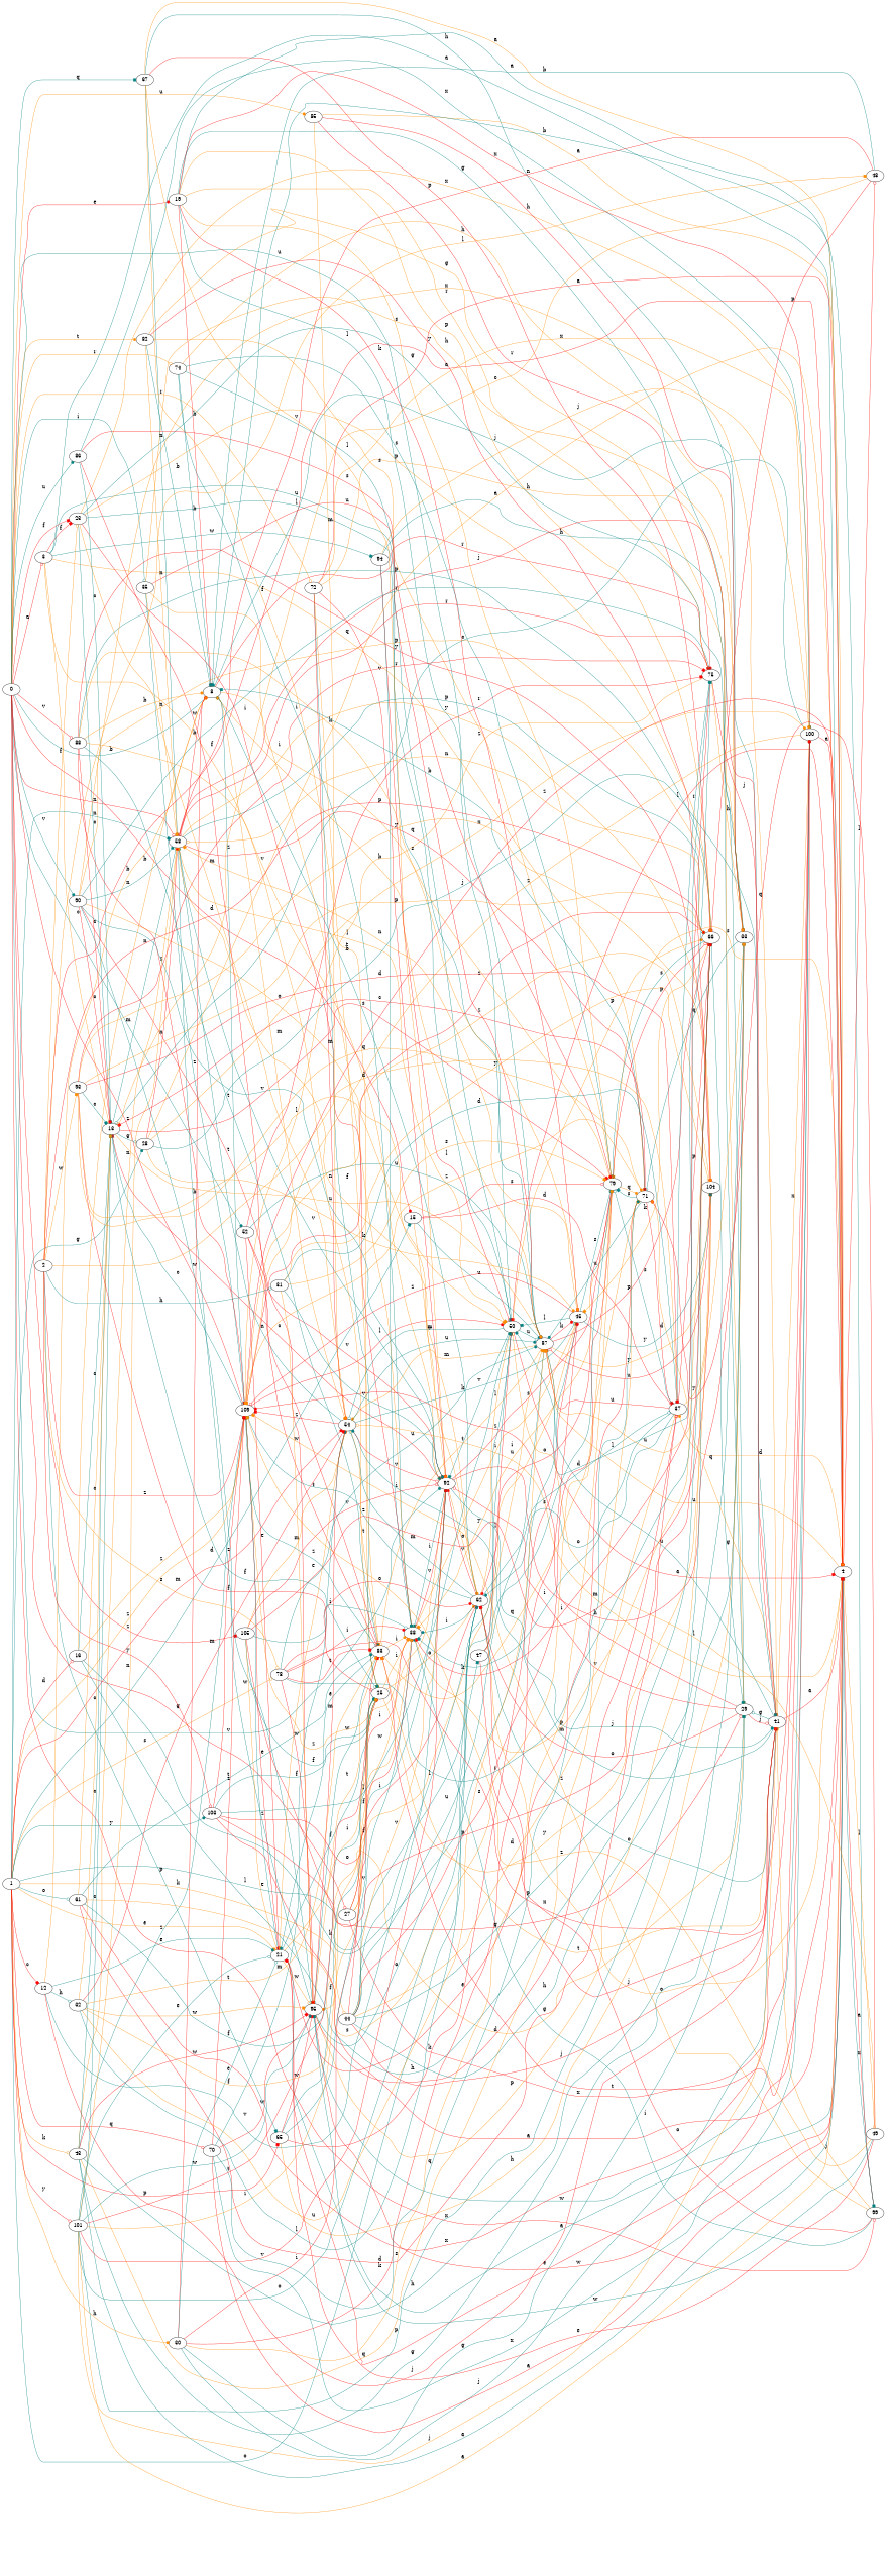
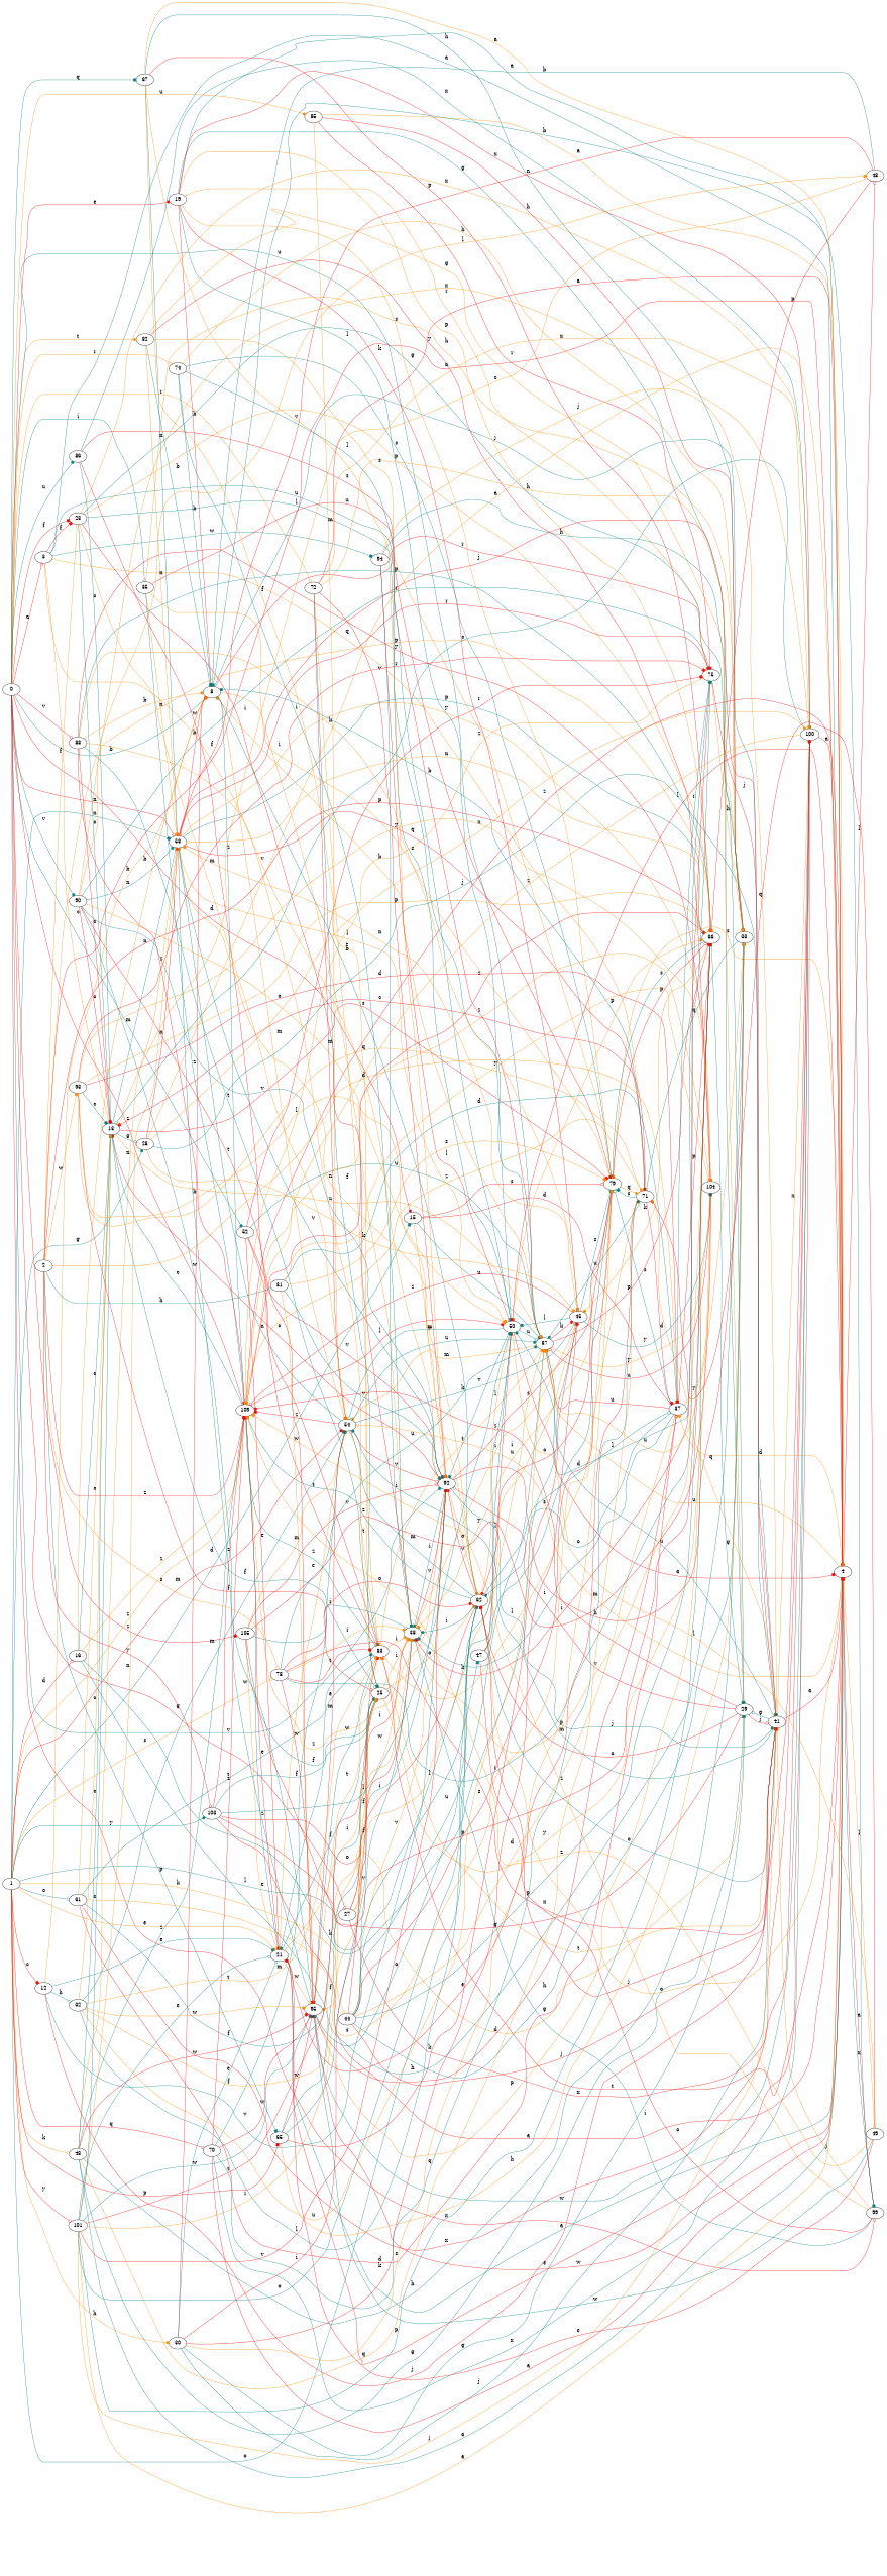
  strict digraph {
    rankdir=LR
    edge [arrowhead=dot color=teal]
    0
    3
    8
    15
    19
    23
    27
    35
    52
    58
    67
    72
    74
    82
    85
    86
    87
    88
    90
    92
    99
    105
    109
    4
    13
    25
    71
    94
    54
    79
    41
    75
    n33 [label=37]
    66
    50
    45
    29
    100
    38
    33
    21
    83
    95
    104
    62
    1
    12
    16
    28
    30
    43
    44
    47
    61
    65
    70
    78
    101
    103
    32
    2
    31
    48
    93
    49
    0 -> 3 [arrowhead=odot color=red label=a]
    0 -> 8 [label=b]
    0 -> 15 [color=red label=d]
    0 -> 19 [color=red label=e]
    0 -> 23 [arrowhead=box color=red label=f]
    0 -> 27 [arrowhead=odot color=red label=g]
    0 -> 35 [arrowhead=odot label=i]
    0 -> 52 [label=m]
    0 -> 58 [arrowhead=odot color=red label=n]
    0 -> 67 [arrowhead=box label=q]
    0 -> 72 [arrowhead=odot color=darkorange label=r]
    0 -> 74 [arrowhead=odot color=darkorange label=r]
    0 -> 82 [color=darkorange label=t]
    0 -> 85 [color=darkorange label=u]
    0 -> 86 [label=u]
    0 -> 87 [arrowhead=odot label=u]
    0 -> 88 [arrowhead=odot color=red label=v]
    0 -> 90 [label=v]
    0 -> 92 [label=v]
    0 -> 99 [arrowhead=odot color=red label=x]
    0 -> 105 [arrowhead=box color=red label=z]
    0 -> 109 [arrowhead=odot color=red label=z]
    3 -> 23 [arrowhead=box color=red label=f]
    3 -> 87 [label=u]
    3 -> 4 [label=a]
    3 -> 13 [arrowhead=odot color=darkorange label=c]
    3 -> 25 [arrowhead=box color=darkorange label=f]
    3 -> 71 [arrowhead=box color=darkorange label=q]
    3 -> 94 [arrowhead=box label=w]
    8 -> 109 [arrowhead=odot label=z]
    8 -> 54 [color=darkorange label=m]
    8 -> 79 [color=darkorange label=s]
    8 -> 41 [arrowhead=box label=j]
    8 -> 75 [arrowhead=box color=red label=r]
    15 -> 87 [label=u]
    15 -> 92 [color=darkorange label=v]
    15 -> 79 [arrowhead=odot color=red label=s]
    15 -> n33 [arrowhead=odot color=red label=d]
    19 -> 8 [arrowhead=box color=red label=b]
    19 -> 4 [label=a]
    19 -> 79 [arrowhead=box color=darkorange label=s]
    19 -> 75 [arrowhead=odot color=darkorange label=r]
    19 -> 66 [arrowhead=box color=darkorange label=p]
    19 -> 50 [arrowhead=odot label=l]
    19 -> 45 [arrowhead=box color=red label=k]
    19 -> 29 [arrowhead=odot label=g]
    19 -> 100 [arrowhead=odot color=red label=x]
    23 -> 13 [arrowhead=box label=c]
    23 -> 54 [color=darkorange label=m]
    23 -> 66 [arrowhead=box color=darkorange label=p]
    23 -> 50 [arrowhead=box label=l]
    23 -> 29 [label=g]
    23 -> 100 [color=darkorange label=x]
    23 -> 38 [arrowhead=odot color=red label=i]
    27 -> 25 [arrowhead=box color=darkorange label=f]
    27 -> 45 [arrowhead=box color=darkorange label=k]
    27 -> 29 [arrowhead=odot color=darkorange label=g]
    27 -> 100 [arrowhead=odot color=red label=x]
    27 -> 38 [color=red label=i]
    35 -> 58 [color=darkorange label=n]
    35 -> 87 [color=red label=u]
    35 -> 109 [label=z]
    35 -> 38 [color=darkorange label=i]
    35 -> 33 [arrowhead=box color=darkorange label=h]
    52 -> 87 [arrowhead=odot label=u]
    52 -> 92 [arrowhead=box color=red label=v]
    52 -> 75 [arrowhead=box color=red label=r]
    52 -> 21 [arrowhead=odot color=red label=e]
    52 -> 83 [arrowhead=odot color=red label=t]
    58 -> 8 [arrowhead=odot color=red label=b]
    58 -> 92 [arrowhead=odot label=v]
    58 -> 71 [color=red label=q]
    58 -> 41 [color=red label=j]
    58 -> 75 [arrowhead=odot color=red label=r]
    58 -> 66 [arrowhead=box label=p]
    58 -> 50 [arrowhead=box color=darkorange label=l]
    58 -> 95 [arrowhead=odot label=w]
    58 -> 104 [arrowhead=odot color=darkorange label=y]
    67 -> 58 [label=n]
    67 -> 92 [arrowhead=box color=darkorange label=v]
    67 -> 4 [arrowhead=box color=darkorange label=a]
    67 -> 25 [arrowhead=box color=darkorange label=f]
    67 -> 66 [color=red label=p]
    67 -> 33 [label=h]
    72 -> 92 [arrowhead=odot color=red label=v]
    72 -> 4 [arrowhead=odot color=red label=a]
    72 -> 25 [arrowhead=box label=f]
    72 -> 54 [color=red label=m]
    72 -> 100 [arrowhead=box color=darkorange label=x]
    72 -> 33 [color=darkorange label=h]
    72 -> 83 [arrowhead=box color=darkorange label=t]
    74 -> 8 [arrowhead=box label=b]
    74 -> 79 [arrowhead=box label=s]
    74 -> 50 [arrowhead=odot label=l]
    74 -> 38 [label=i]
    74 -> 33 [arrowhead=odot color=darkorange label=h]
    82 -> 8 [arrowhead=odot label=b]
    82 -> 58 [arrowhead=box color=darkorange label=n]
    82 -> 79 [color=darkorange label=s]
    82 -> 29 [arrowhead=odot color=darkorange label=g]
    82 -> 104 [arrowhead=odot color=red label=y]
    85 -> 4 [color=darkorange label=a]
    85 -> 54 [color=darkorange label=m]
    85 -> 75 [color=red label=r]
    85 -> 33 [color=red label=h]
    86 -> 13 [label=c]
    86 -> 79 [color=red label=s]
    86 -> 100 [label=x]
    86 -> 95 [arrowhead=box color=red label=w]
    87 -> 8 [arrowhead=box color=darkorange label=b]
    87 -> 54 [color=darkorange label=m]
    87 -> 66 [color=red label=p]
    87 -> 45 [color=red label=k]
    87 -> 83 [arrowhead=odot color=darkorange label=t]
    87 -> 104 [arrowhead=odot color=darkorange label=y]
    88 -> 8 [color=darkorange label=b]
    88 -> 92 [arrowhead=box color=darkorange label=v]
    88 -> 109 [color=red label=z]
    88 -> 13 [color=red label=c]
    88 -> 66 [arrowhead=odot label=p]
    88 -> 45 [color=darkorange label=k]
    88 -> 83 [label=t]
    88 -> 104 [color=red label=y]
    90 -> 58 [label=n]
    90 -> 92 [arrowhead=box label=v]
    90 -> 13 [arrowhead=odot color=red label=c]
    90 -> 75 [arrowhead=odot label=r]
    90 -> 66 [color=darkorange label=p]
    90 -> 100 [color=darkorange label=x]
    90 -> 83 [arrowhead=odot color=red label=t]
    90 -> 95 [label=w]
    90 -> 62 [color=darkorange label=o]
    92 -> 13 [arrowhead=box color=red label=c]
    92 -> 79 [arrowhead=odot color=red label=s]
    92 -> 41 [label=j]
    92 -> 38 [arrowhead=box label=i]
    92 -> 33 [arrowhead=odot color=red label=h]
    92 -> 95 [color=darkorange label=w]
    92 -> 62 [arrowhead=odot color=darkorange label=o]
    99 -> 8 [label=b]
    99 -> 109 [arrowhead=box color=darkorange label=z]
    99 -> 4 [arrowhead=box color=red label=a]
    99 -> 41 [color=darkorange label=j]
    99 -> 38 [label=i]
    99 -> 62 [color=red label=o]
    105 -> 92 [arrowhead=odot color=red label=v]
    105 -> 25 [arrowhead=odot label=f]
    105 -> 54 [arrowhead=box color=darkorange label=m]
    105 -> 29 [arrowhead=odot color=red label=g]
    105 -> 38 [arrowhead=odot label=i]
    105 -> 21 [arrowhead=odot color=darkorange label=e]
    105 -> 104 [arrowhead=box color=red label=y]
    109 -> 13 [arrowhead=odot label=c]
    109 -> 50 [color=red label=l]
    109 -> 21 [color=red label=e]
    4 -> 87 [arrowhead=box color=darkorange label=u]
    4 -> 99 [arrowhead=box label=x]
    4 -> 109 [color=red label=z]
    4 -> 54 [arrowhead=odot color=darkorange label=m]
    4 -> 79 [arrowhead=box color=darkorange label=s]
    4 -> n33 [color=darkorange label=d]
    4 -> 50 [arrowhead=box color=red label=l]
    4 -> 83 [arrowhead=box color=red label=t]
    4 -> 95 [arrowhead=odot color=red label=w]
    4 -> 62 [color=darkorange label=o]
    4 -> 48 [arrowhead=odot color=red label=l]
    4 -> 49 [arrowhead=odot color=darkorange label=l]
    13 -> 58 [arrowhead=odot label=n]
    13 -> 87 [color=darkorange label=u]
    13 -> 25 [arrowhead=odot label=f]
    13 -> 79 [arrowhead=box color=red label=s]
    13 -> 28 [arrowhead=odot label=g]
    25 -> 109 [arrowhead=box color=darkorange label=z]
    25 -> 38 [color=darkorange label=i]
    25 -> 104 [color=darkorange label=y]
    25 -> 62 [color=darkorange label=o]
    71 -> 8 [arrowhead=box label=b]
    71 -> 87 [label=u]
    71 -> 109 [arrowhead=box color=darkorange label=z]
    71 -> 13 [arrowhead=box color=red label=c]
    71 -> 79 [arrowhead=box label=s]
    71 -> n33 [arrowhead=box color=red label=d]
    71 -> 21 [color=red label=e]
    94 -> 41 [arrowhead=odot color=darkorange label=j]
    94 -> 50 [arrowhead=odot color=red label=l]
    94 -> 38 [label=i]
    94 -> 33 [arrowhead=odot label=h]
    54 -> 58 [label=n]
    54 -> 87 [label=u]
    54 -> 92 [arrowhead=odot color=red label=v]
    54 -> 109 [arrowhead=box color=red label=z]
    54 -> 45 [arrowhead=odot label=k]
    54 -> 21 [color=darkorange label=e]
    54 -> 83 [arrowhead=odot color=darkorange label=t]
    79 -> 71 [color=darkorange label=q]
    79 -> 66 [arrowhead=odot color=red label=p]
    79 -> 38 [arrowhead=box color=darkorange label=i]
    79 -> 62 [color=red label=o]
    41 -> 87 [label=u]
    41 -> 4 [color=red label=a]
    41 -> 71 [arrowhead=box color=darkorange label=q]
    41 -> 54 [label=m]
    41 -> 29 [arrowhead=odot label=g]
    41 -> 100 [color=darkorange label=x]
    41 -> 83 [arrowhead=box color=darkorange label=t]
    41 -> 62 [arrowhead=odot label=o]
    75 -> 109 [color=darkorange label=z]
    75 -> 41 [arrowhead=odot color=red label=j]
    75 -> 50 [label=l]
    75 -> 38 [arrowhead=box color=red label=i]
    75 -> 33 [color=darkorange label=h]
    n33 -> 87 [arrowhead=box color=red label=u]
    n33 -> 79 [arrowhead=odot label=s]
    n33 -> 75 [label=r]
    n33 -> 66 [arrowhead=box color=red label=p]
    n33 -> 38 [arrowhead=box label=i]
    n33 -> 104 [arrowhead=odot color=darkorange label=y]
    n33 -> 62 [label=o]
    66 -> 58 [arrowhead=odot color=darkorange label=n]
    66 -> 109 [arrowhead=odot color=red label=z]
    66 -> 79 [arrowhead=odot label=s]
    66 -> 45 [arrowhead=box color=darkorange label=k]
    66 -> 29 [label=g]
    50 -> 87 [arrowhead=odot label=u]
    50 -> 92 [arrowhead=box label=v]
    50 -> 4 [arrowhead=box color=red label=a]
    50 -> 54 [arrowhead=odot label=m]
    50 -> 66 [color=darkorange label=p]
    45 -> 58 [arrowhead=box color=darkorange label=n]
    45 -> 109 [arrowhead=odot color=red label=z]
    45 -> 79 [arrowhead=odot label=s]
    45 -> 50 [arrowhead=box label=l]
    45 -> 38 [arrowhead=odot color=darkorange label=i]
    45 -> 104 [arrowhead=box label=y]
    29 -> 92 [arrowhead=odot color=red label=v]
    29 -> 109 [color=red label=z]
    29 -> 41 [arrowhead=odot color=red label=j]
    29 -> 62 [arrowhead=box color=red label=o]
    100 -> 109 [arrowhead=box color=darkorange label=z]
    100 -> 4 [color=red label=a]
    100 -> 13 [arrowhead=odot label=c]
    100 -> 21 [arrowhead=odot color=red label=e]
    100 -> 95 [arrowhead=box label=w]
    38 -> 92 [color=red label=v]
    38 -> 66 [color=darkorange label=p]
    33 -> 87 [arrowhead=box color=darkorange label=u]
    33 -> 71 [arrowhead=odot label=q]
    21 -> 109 [arrowhead=odot label=z]
    21 -> 4 [arrowhead=box label=a]
    21 -> 25 [label=f]
    21 -> 38 [arrowhead=box color=darkorange label=i]
    21 -> 95 [arrowhead=odot color=darkorange label=w]
    83 -> 109 [arrowhead=box label=z]
-   83 -> 71 [arrowhead=box color=darkorange label=q]
+   83 -> 71 [arrowhead=box color=darkorange label=l]
    83 -> 38 [color=darkorange label=i]
    83 -> 21 [label=e]
    83 -> 95 [arrowhead=odot label=w]
    95 -> 54 [arrowhead=box color=red label=m]
    95 -> n33 [arrowhead=odot color=red label=d]
    95 -> 66 [color=darkorange label=p]
    95 -> 83 [arrowhead=box color=darkorange label=t]
    95 -> 62 [label=o]
    104 -> 87 [arrowhead=odot color=red label=u]
    104 -> 109 [arrowhead=odot color=darkorange label=z]
    62 -> 8 [arrowhead=odot label=b]
    62 -> 58 [color=darkorange label=n]
    62 -> 92 [color=red label=v]
    62 -> 109 [label=z]
    62 -> 54 [arrowhead=odot label=m]
    62 -> n33 [arrowhead=odot label=d]
    62 -> 50 [color=darkorange label=l]
    62 -> 38 [label=i]
    1 -> 15 [arrowhead=box label=d]
    1 -> 58 [arrowhead=box label=n]
    1 -> 109 [arrowhead=box color=darkorange label=z]
    1 -> 54 [color=red label=m]
    1 -> 21 [color=darkorange label=e]
    1 -> 62 [arrowhead=odot label=o]
    1 -> 12 [arrowhead=box color=red label=c]
    1 -> 16 [arrowhead=odot color=red label=d]
    1 -> 28 [label=g]
    1 -> 30 [color=darkorange label=h]
    1 -> 43 [arrowhead=odot color=darkorange label=k]
    1 -> 44 [arrowhead=odot color=darkorange label=k]
    1 -> 47 [arrowhead=box label=l]
    1 -> 61 [arrowhead=odot label=o]
    1 -> 65 [arrowhead=box color=red label=p]
    1 -> 70 [arrowhead=odot color=red label=q]
    1 -> 78 [arrowhead=odot color=darkorange label=s]
    1 -> 101 [arrowhead=odot color=red label=y]
    1 -> 103 [label=y]
    12 -> 8 [arrowhead=odot color=darkorange label=b]
    12 -> 92 [arrowhead=odot label=v]
    12 -> 41 [arrowhead=box color=red label=j]
    12 -> 21 [label=e]
    12 -> 32 [arrowhead=odot label=h]
    16 -> 8 [arrowhead=box color=darkorange label=b]
    16 -> 109 [arrowhead=box color=darkorange label=z]
    16 -> 13 [label=c]
    16 -> 45 [label=k]
    16 -> 33 [arrowhead=odot label=h]
    28 -> 58 [color=red label=n]
    28 -> 4 [color=darkorange label=a]
    28 -> 41 [label=j]
    28 -> 45 [color=darkorange label=k]
    28 -> 100 [color=darkorange label=x]
    30 -> 8 [arrowhead=odot color=red label=b]
    30 -> 79 [color=darkorange label=s]
    30 -> 41 [label=j]
    30 -> 45 [color=red label=k]
    30 -> 29 [arrowhead=odot label=g]
    30 -> 38 [color=red label=i]
    30 -> 21 [arrowhead=odot label=e]
    43 -> 58 [arrowhead=odot color=darkorange label=n]
    43 -> 109 [label=z]
    43 -> 4 [arrowhead=odot label=a]
    43 -> 13 [arrowhead=box label=c]
    43 -> 71 [arrowhead=box color=darkorange label=q]
    43 -> 29 [arrowhead=box label=g]
    43 -> 33 [label=h]
    43 -> 95 [arrowhead=box color=red label=w]
    44 -> 87 [label=u]
    44 -> 92 [arrowhead=odot color=darkorange label=v]
    44 -> 25 [arrowhead=box color=red label=f]
    44 -> 79 [arrowhead=odot color=red label=s]
    44 -> 41 [arrowhead=box color=red label=j]
    44 -> n33 [arrowhead=odot color=darkorange label=d]
    44 -> 66 [arrowhead=box label=p]
    44 -> 50 [arrowhead=box label=l]
    44 -> 38 [label=i]
    44 -> 33 [label=h]
    47 -> 87 [color=darkorange label=u]
    47 -> 79 [arrowhead=box label=s]
    47 -> 41 [arrowhead=odot color=red label=j]
    47 -> 50 [color=red label=l]
    61 -> 13 [arrowhead=box color=darkorange label=c]
    61 -> 25 [label=f]
    61 -> 79 [color=darkorange label=s]
    61 -> n33 [arrowhead=odot color=red label=d]
    61 -> 100 [arrowhead=odot color=red label=x]
    61 -> 83 [label=t]
    65 -> 92 [label=v]
    65 -> 25 [arrowhead=odot label=f]
    65 -> 45 [arrowhead=odot color=red label=k]
    65 -> 33 [arrowhead=box color=darkorange label=h]
    65 -> 95 [arrowhead=box color=red label=w]
    70 -> 109 [arrowhead=box color=red label=z]
    70 -> 4 [arrowhead=box color=red label=a]
    70 -> 71 [label=q]
    70 -> 54 [label=m]
    70 -> 100 [arrowhead=odot label=x]
    70 -> 95 [color=red label=w]
    78 -> 87 [label=u]
    78 -> 75 [arrowhead=box label=r]
    78 -> 100 [color=red label=x]
-   78 -> 38 [color=red label=i]
+   78 -> 38 [color=darkorange label=i]
    78 -> 83 [arrowhead=box color=red label=t]
    78 -> 95 [arrowhead=box color=red label=w]
    78 -> 62 [color=red label=o]
    101 -> 58 [arrowhead=odot color=darkorange label=n]
    101 -> 92 [color=red label=v]
    101 -> 4 [arrowhead=odot color=darkorange label=a]
    101 -> 13 [arrowhead=odot label=c]
    101 -> 41 [arrowhead=odot color=darkorange label=j]
    101 -> 66 [label=p]
    101 -> 38 [color=darkorange label=i]
    101 -> 21 [arrowhead=odot label=e]
    101 -> 83 [arrowhead=box color=red label=t]
    101 -> 95 [label=w]
    101 -> 62 [label=o]
    103 -> 109 [arrowhead=odot color=red label=z]
    103 -> 4 [color=red label=a]
    103 -> 25 [label=f]
    103 -> 66 [arrowhead=box color=red label=p]
    103 -> 50 [label=l]
    103 -> 62 [arrowhead=odot color=red label=o]
    32 -> 87 [arrowhead=box color=darkorange label=u]
    32 -> 13 [arrowhead=odot color=darkorange label=c]
    32 -> 25 [arrowhead=box color=darkorange label=f]
-   32 -> 54 [color=red label=m]
+   32 -> 54 [label=m]
    32 -> 50 [label=l]
    32 -> 83 [color=darkorange label=t]
    32 -> 95 [arrowhead=box color=darkorange label=w]
    2 -> 23 [arrowhead=odot color=darkorange label=f]
    2 -> 109 [arrowhead=odot color=red label=z]
    2 -> 4 [arrowhead=odot color=red label=a]
    2 -> n33 [arrowhead=odot color=darkorange label=d]
    2 -> 66 [color=red label=p]
    2 -> 65 [arrowhead=box label=p]
    2 -> 78 [arrowhead=odot color=darkorange label=s]
    2 -> 103 [arrowhead=odot color=red label=y]
    2 -> 31 [arrowhead=odot label=h]
    2 -> 48 [arrowhead=box color=darkorange label=l]
    2 -> 93 [arrowhead=box color=darkorange label=w]
    31 -> 92 [label=v]
    31 -> 79 [arrowhead=box color=darkorange label=s]
    31 -> n33 [arrowhead=odot label=d]
    31 -> 95 [arrowhead=odot color=darkorange label=w]
    31 -> 104 [arrowhead=odot color=darkorange label=y]
    48 -> 8 [label=b]
    48 -> 58 [arrowhead=odot color=red label=n]
    48 -> 13 [arrowhead=odot color=darkorange label=c]
    48 -> 66 [arrowhead=odot color=red label=p]
    93 -> 13 [arrowhead=box label=c]
    93 -> 25 [arrowhead=odot color=red label=f]
    93 -> 71 [color=darkorange label=q]
    93 -> 75 [arrowhead=box color=red label=r]
    93 -> n33 [arrowhead=box color=red label=d]
    93 -> 66 [arrowhead=odot color=darkorange label=p]
    93 -> 50 [arrowhead=box color=darkorange label=l]
    93 -> 104 [color=darkorange label=y]
    49 -> 109 [arrowhead=box color=darkorange label=z]
    49 -> 71 [arrowhead=odot color=red label=q]
    49 -> 50 [arrowhead=odot color=darkorange label=l]
    49 -> 21 [color=red label=e]
    49 -> 95 [arrowhead=odot label=w]
  }
